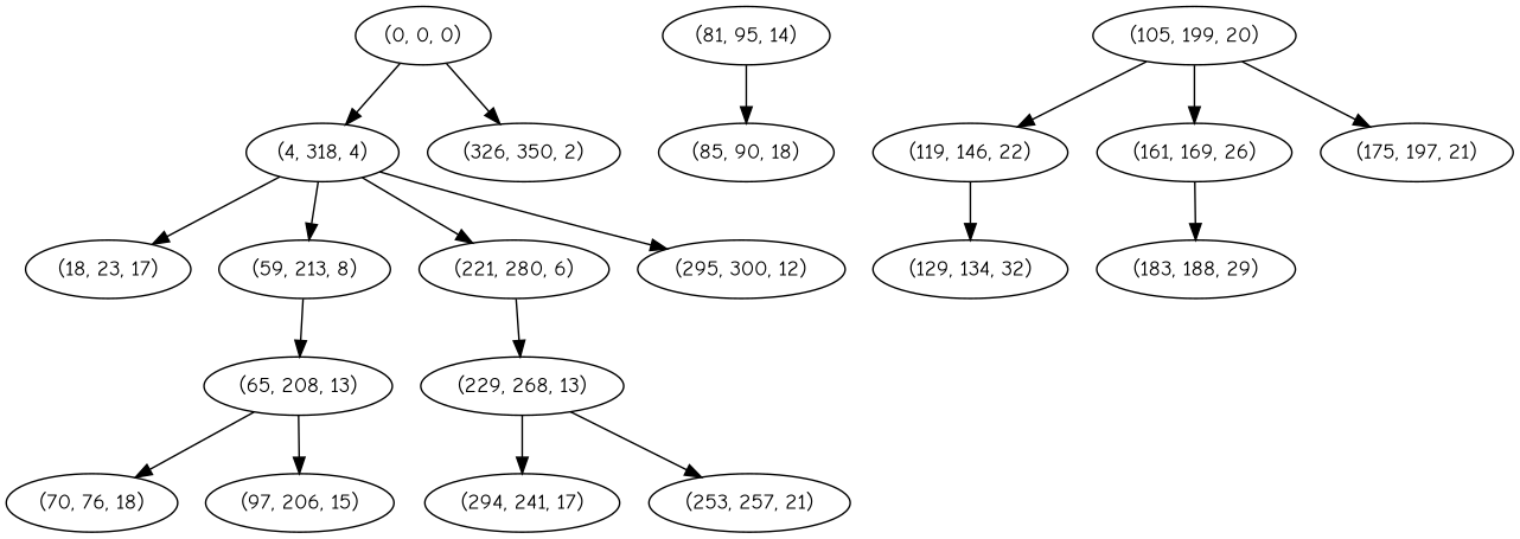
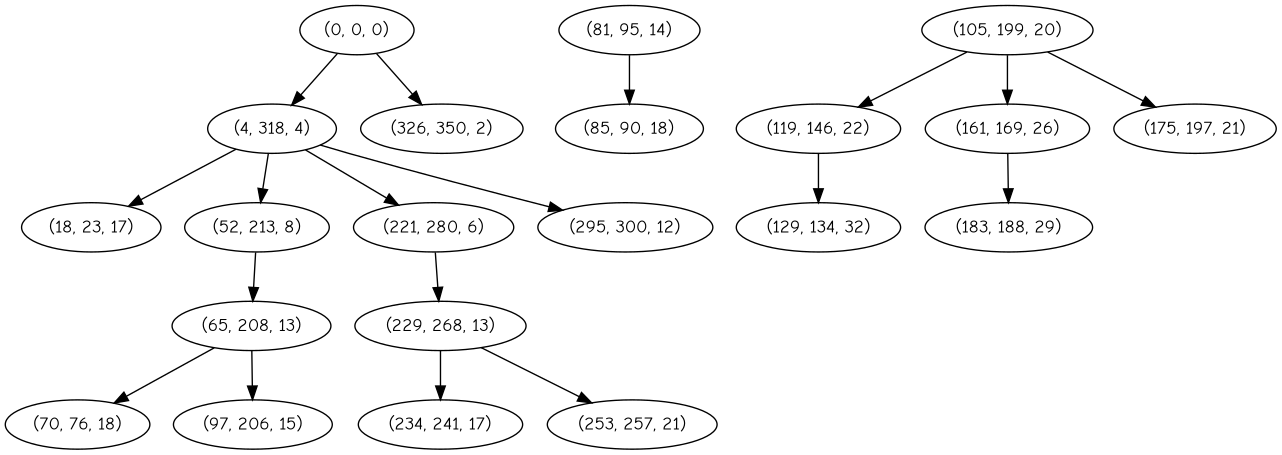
  digraph {
    fontname="Comic Neue"
    node [fontname="Comic Neue"]
    edge [fontname="Comic Neue"]
    "(0, 0, 0)"
    "(4, 318, 4)"
    "(326, 350, 2)"
    "(18, 23, 17)"
-   "(52, 213, 8)" [label="(59, 213, 8)"]
+   "(52, 213, 8)"
    "(221, 280, 6)"
    "(295, 300, 12)"
    "(65, 208, 13)"
    "(229, 268, 13)"
    "(70, 76, 18)"
    "(97, 206, 15)"
    "(81, 95, 14)"
    "(85, 90, 18)"
    "(105, 199, 20)"
    "(119, 146, 22)"
    "(161, 169, 26)"
    "(175, 197, 21)"
    "(129, 134, 32)"
    "(183, 188, 29)"
-   "(234, 241, 17)" [label="(294, 241, 17)"]
+   "(234, 241, 17)"
    "(253, 257, 21)"
    "(0, 0, 0)" -> "(4, 318, 4)"
    "(0, 0, 0)" -> "(326, 350, 2)"
    "(4, 318, 4)" -> "(18, 23, 17)"
    "(4, 318, 4)" -> "(52, 213, 8)"
    "(4, 318, 4)" -> "(221, 280, 6)"
    "(4, 318, 4)" -> "(295, 300, 12)"
    "(52, 213, 8)" -> "(65, 208, 13)"
    "(221, 280, 6)" -> "(229, 268, 13)"
    "(65, 208, 13)" -> "(70, 76, 18)"
    "(65, 208, 13)" -> "(97, 206, 15)"
    "(229, 268, 13)" -> "(234, 241, 17)"
    "(229, 268, 13)" -> "(253, 257, 21)"
    "(81, 95, 14)" -> "(85, 90, 18)"
    "(105, 199, 20)" -> "(119, 146, 22)"
    "(105, 199, 20)" -> "(161, 169, 26)"
    "(105, 199, 20)" -> "(175, 197, 21)"
    "(119, 146, 22)" -> "(129, 134, 32)"
    "(161, 169, 26)" -> "(183, 188, 29)"
  }
